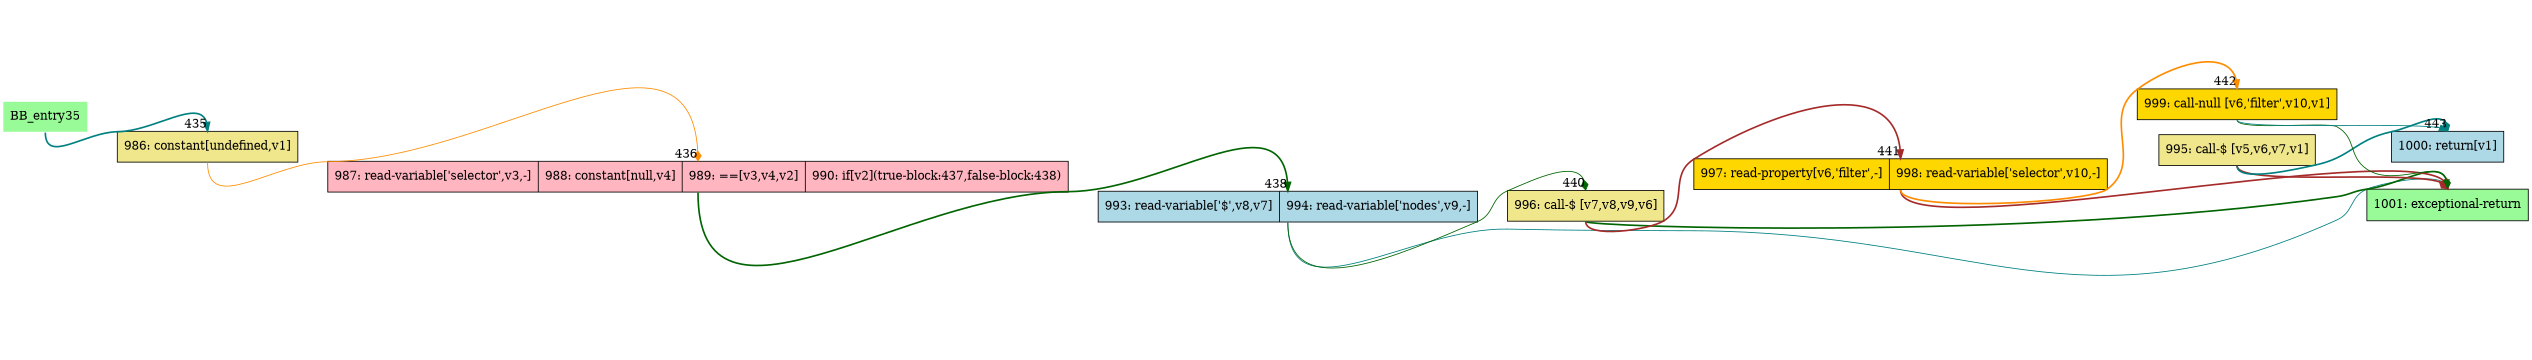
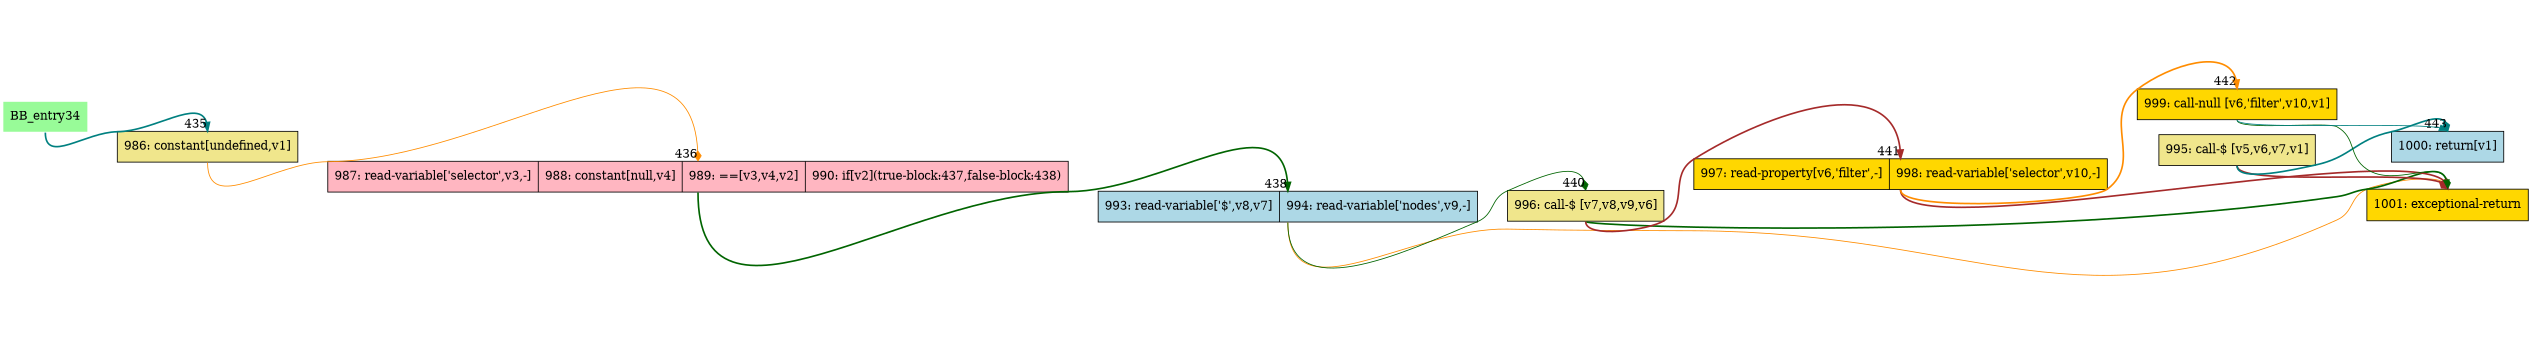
  digraph {
    rankdir=LR
    node [fillcolor=khaki shape=record style=filled]
    edge [arrowhead=normal color=darkgreen headport=n style=bold tailport=s]
-   BB_entry35 [fillcolor=palegreen shape=none]
+   BB_entry35 [fillcolor=palegreen shape=none label=BB_entry34]
    n2 [label="{986: constant[undefined,v1]}"]
    n3 [fillcolor=lightpink label="{987: read-variable['selector',v3,-]|988: constant[null,v4]|989: ==[v3,v4,v2]|990: if[v2](true-block:437,false-block:438)}"]
    n4 [fillcolor=lightblue label="{993: read-variable['$',v8,v7]|994: read-variable['nodes',v9,-]}"]
-   n5 [fillcolor=palegreen label="{1001: exceptional-return}"]
+   n5 [fillcolor=gold label="{1001: exceptional-return}"]
    n6 [label="{996: call-$ [v7,v8,v9,v6]}"]
    n7 [label="{995: call-$ [v5,v6,v7,v1]}"]
    n8 [fillcolor=lightblue label="{1000: return[v1]}"]
    n9 [fillcolor=gold label="{997: read-property[v6,'filter',-]|998: read-variable['selector',v10,-]}"]
    n10 [fillcolor=gold label="{999: call-null [v6,'filter',v10,v1]}"]
    BB_entry35 -> n2 [color=teal headlabel="    435"]
    n2 -> n3 [arrowhead=diamond color=darkorange headlabel="      436" style=solid]
    n3 -> n4 [headlabel="      438"]
-   n4 -> n5 [color=teal style=solid]
+   n4 -> n5 [color=darkorange style=solid]
    n4 -> n6 [arrowhead=diamond headlabel="      440" style=solid]
    n6 -> n5 [arrowhead=diamond]
    n6 -> n9 [color=brown headlabel="      441"]
    n7 -> n5 [arrowhead=diamond color=brown]
    n7 -> n8 [arrowhead=diamond color=teal headlabel="      443"]
    n9 -> n5 [color=brown]
    n9 -> n10 [color=darkorange headlabel="      442"]
    n10 -> n5 [style=solid]
    n10 -> n8 [color=teal style=solid]
  }
